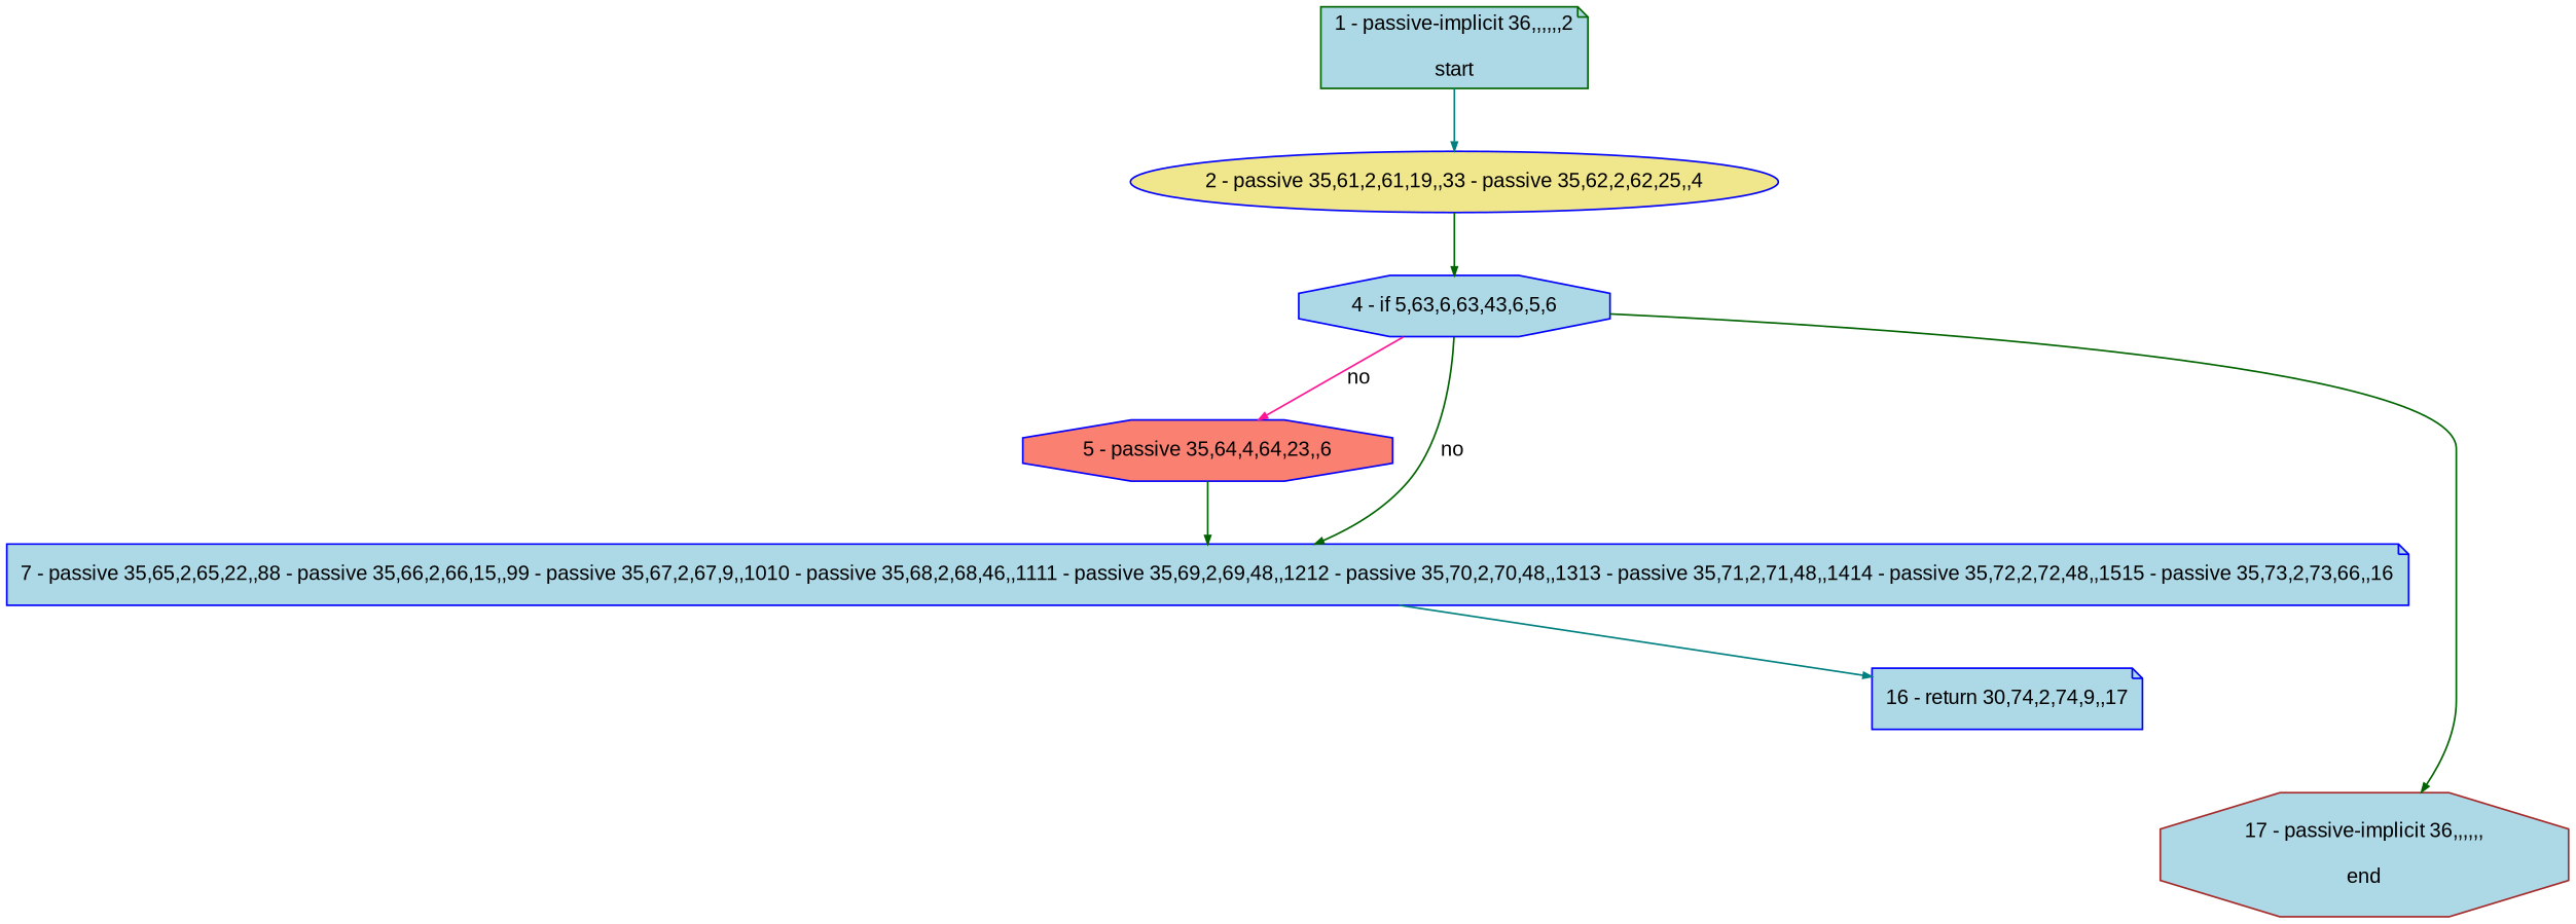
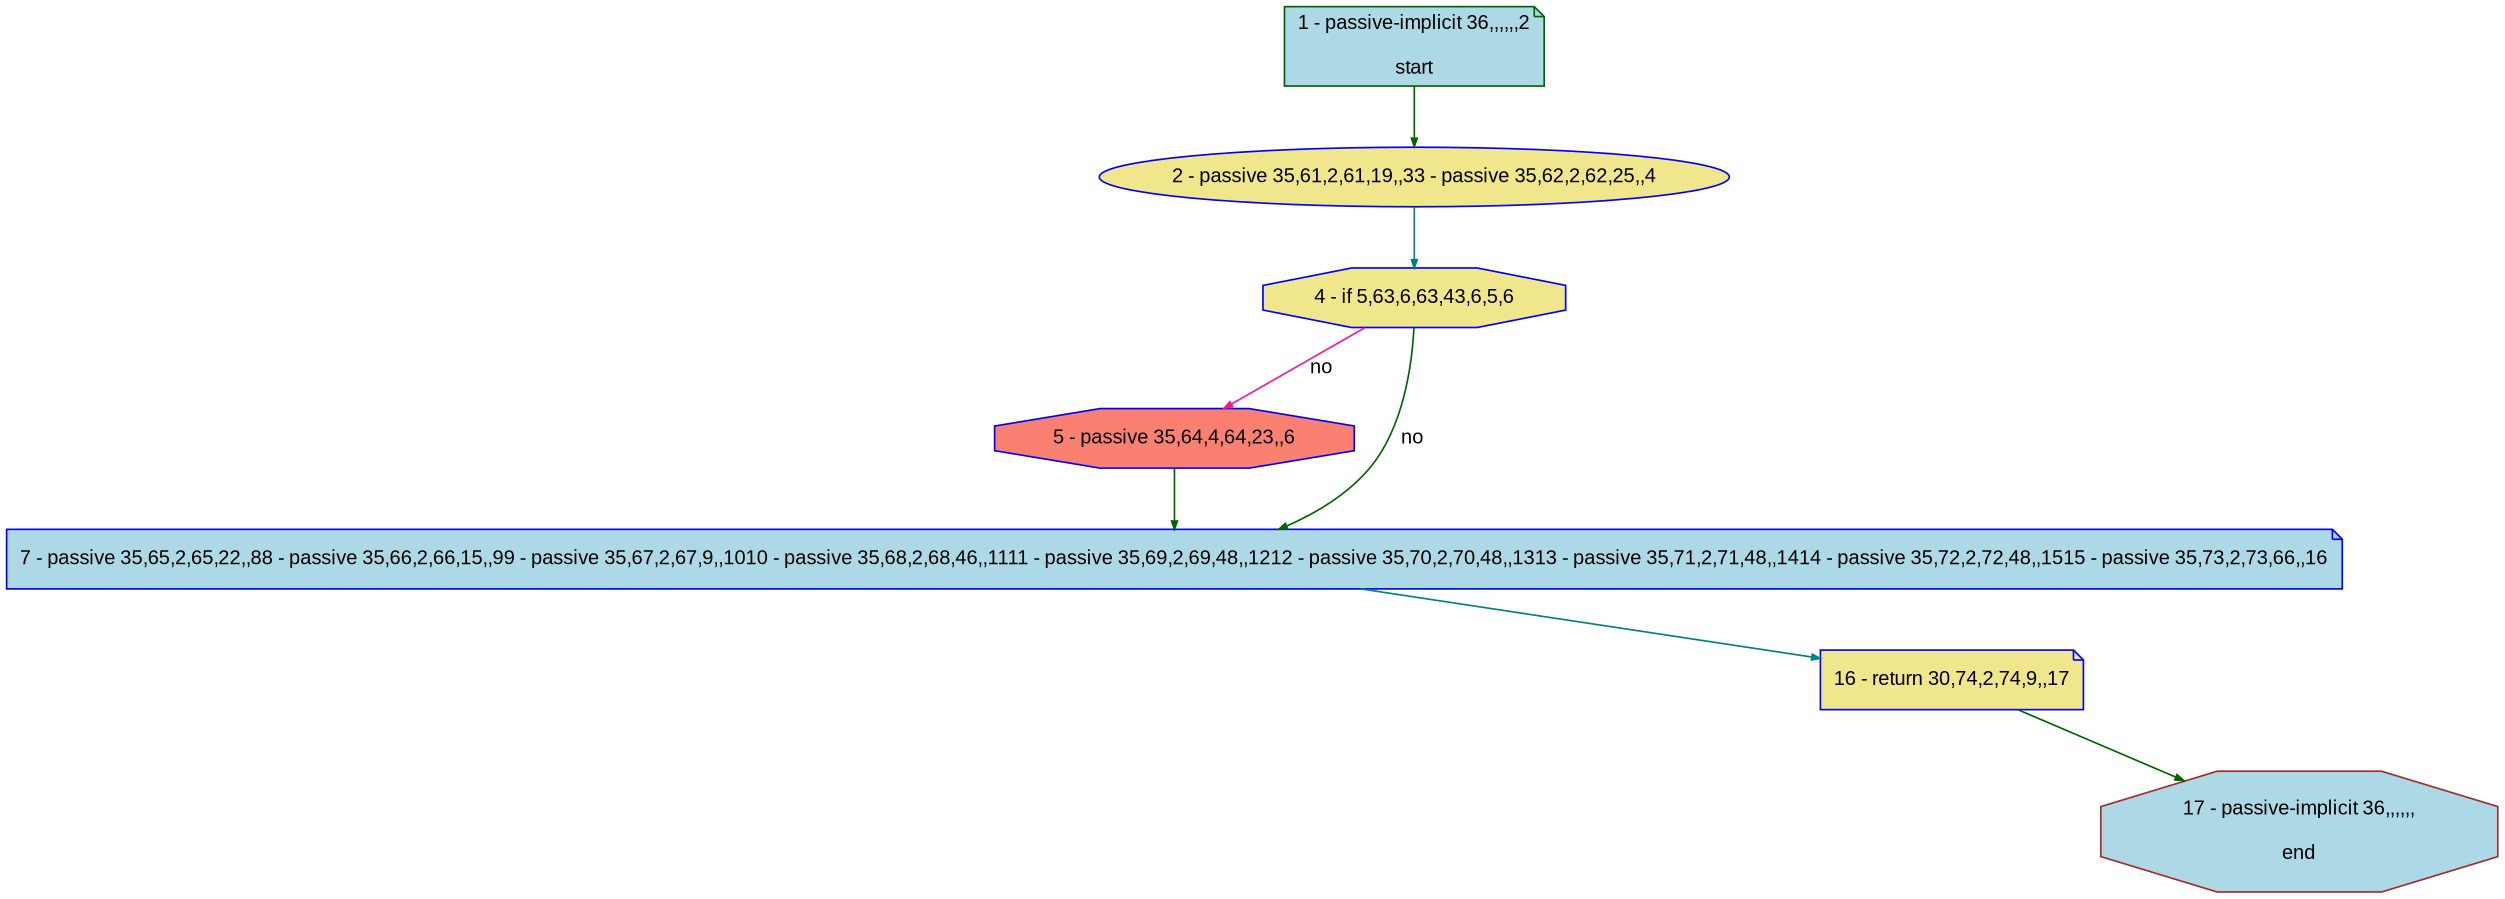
  digraph {
    bgcolor=white
    compound=true
    fillcolor="#FFFFCC"
    fontname=Arial
    fontsize=12
    pack=true
    packmode=clust
    style="rounded,filled"
    node [color="#0000ff" compound=true fillcolor=lightblue fixedsize=false fontname=Arial fontsize=12 node_initialized=no shape=octagon style=filled]
    edge [arrowhead=normal arrowsize=0.5 arrowtail=none color=teal compound=true dir=forward fontcolor=black fontname=Arial fontsize=12]
    n1 [fillcolor=khaki label="2 - passive 35,61,2,61,19,,33 - passive 35,62,2,62,25,,4" shape=ellipse]
-   n2 [label="4 - if 5,63,6,63,43,6,5,6"]
+   n2 [fillcolor=khaki label="4 - if 5,63,6,63,43,6,5,6"]
    n3 [fillcolor=salmon label="5 - passive 35,64,4,64,23,,6"]
    n4 [label="7 - passive 35,65,2,65,22,,88 - passive 35,66,2,66,15,,99 - passive 35,67,2,67,9,,1010 - passive 35,68,2,68,46,,1111 - passive 35,69,2,69,48,,1212 - passive 35,70,2,70,48,,1313 - passive 35,71,2,71,48,,1414 - passive 35,72,2,72,48,,1515 - passive 35,73,2,73,66,,16" shape=note]
    n5 [color="#006400" label="1 - passive-implicit 36,,,,,,2\n\nstart" shape=note]
-   n6 [label="16 - return 30,74,2,74,9,,17" shape=note]
+   n6 [fillcolor=khaki label="16 - return 30,74,2,74,9,,17" shape=note]
    n7 [color="#a52a2a" label="17 - passive-implicit 36,,,,,,\n\nend"]
-   n1 -> n2 [color=darkgreen]
+   n1 -> n2
    n2 -> n3 [color=deeppink label=no]
    n2 -> n4 [color=darkgreen label=no]
    n3 -> n4 [color=darkgreen]
    n4 -> n6
-   n5 -> n1
-   n2 -> n7 [color=darkgreen]
+   n5 -> n1 [color=darkgreen]
+   n6 -> n7 [color=darkgreen]
  }
